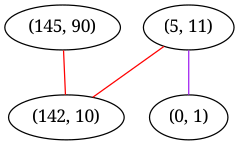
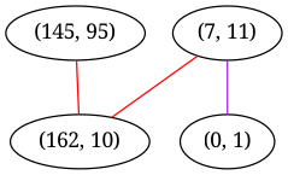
  graph {
    fontname="Noto Serif"
    node [fontname="Noto Serif"]
    edge [color=red fontname="Noto Serif" weight=1]
-   "(145, 90)"
-   "(142, 10)"
-   "(7, 11)" [label="(5, 11)"]
+   "(145, 90)" [label="(145, 95)"]
+   "(142, 10)" [label="(162, 10)"]
+   "(7, 11)"
    n4 [label="(0, 1)"]
    "(145, 90)" -- "(142, 10)"
    "(7, 11)" -- "(142, 10)"
    "(7, 11)" -- n4 [color=purple weight=4]
  }
